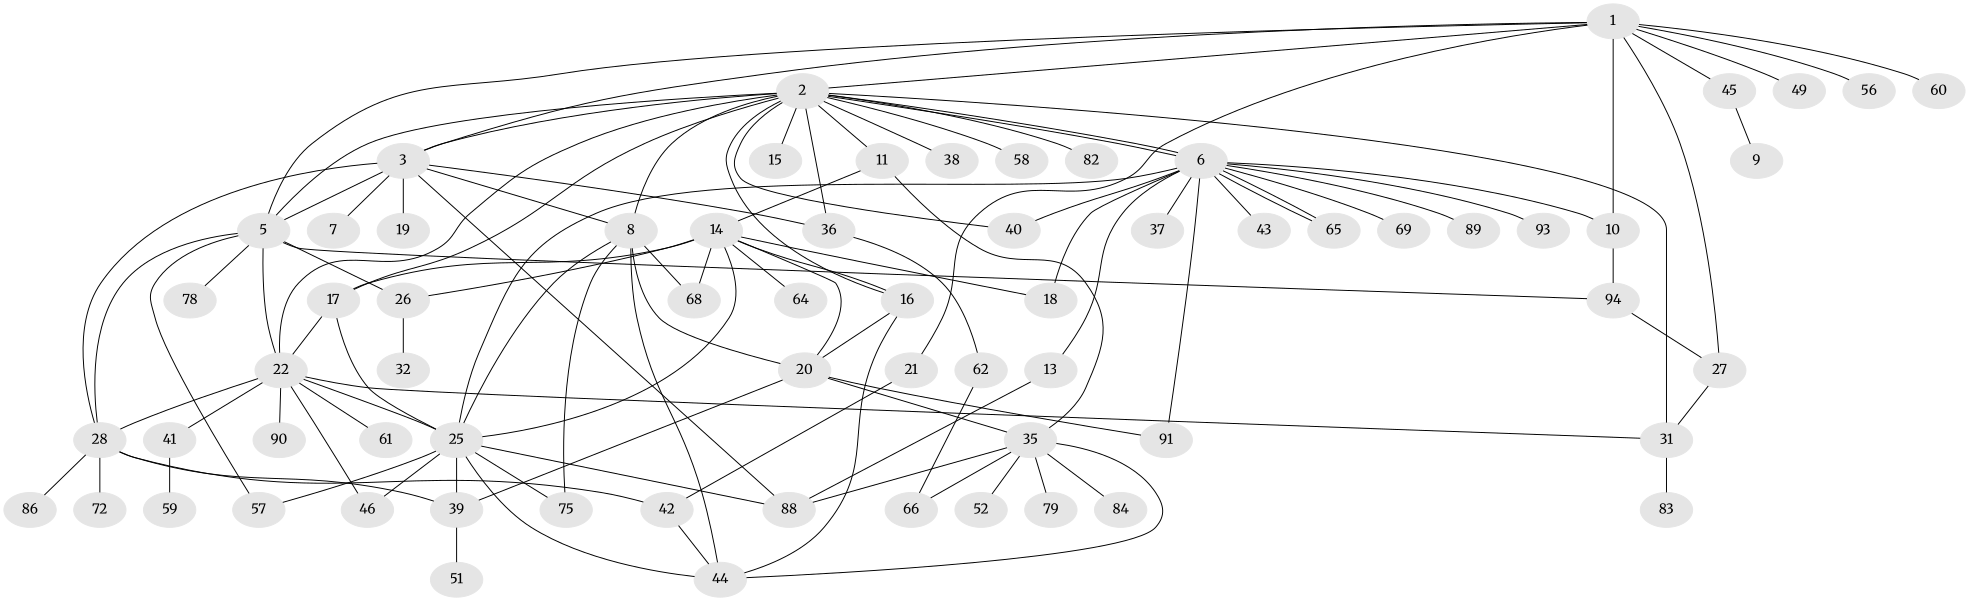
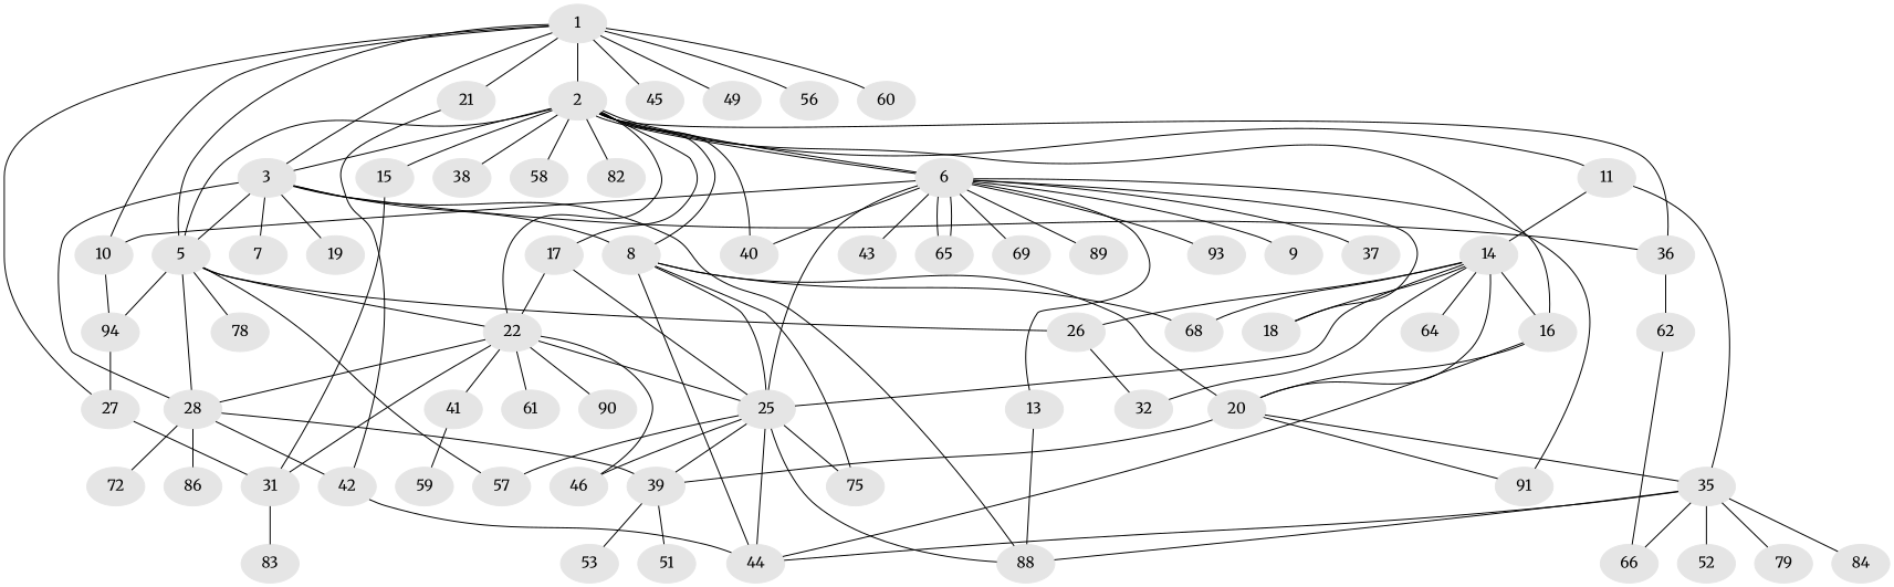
  graph {
    fontname=Merriweather
    node [color=gray90 fontname=Merriweather style=filled]
    edge [fontname=Merriweather]
    1 [super="+4"]
    2 [super="+92"]
    3 [super="+47"]
    5 [super="+12"]
    10
    21
    27 [super="+70"]
    45 [super="+54"]
    49
    56
    60
    6 [super="+67"]
    8 [super="+23"]
    11
    15
    16 [super="+30"]
    17 [super="+50"]
    22 [super="+33"]
    31 [super="+55"]
    36 [super="+71"]
    38
    40
    58
    82
    7
    19
    28 [super="+80"]
    88
    n29 [label=94]
    26 [super="+29"]
    57
    78
    42 [super="+77"]
    9
    13
    18
    25 [super="+74"]
    37
    43
    65 [super="+85"]
    69
    89
    91
    93
    20 [super="+34"]
    44 [super="+48"]
    68
    75
    14 [super="+76"]
    35 [super="+63"]
    41
    46
    61
    90
    83
    62
    39 [super="+73"]
    72
    86
    32
    64
    52 [super="+81"]
    66
    79
    84 [super="+87"]
    51
+   53
    59
    1 -- 2 [weight=2]
    1 -- 3
    1 -- 5
    1 -- 10
    1 -- 21
    1 -- 27
    1 -- 45
    1 -- 49
    1 -- 56
    1 -- 60
    2 -- 3
    2 -- 5 [weight=2]
    2 -- 6
    2 -- 6
    2 -- 8 [weight=2]
    2 -- 11
    2 -- 15
    2 -- 16
    2 -- 17
    2 -- 22
-   2 -- 31
+   15 -- 31
    2 -- 36
    2 -- 38
    2 -- 40
    2 -- 58
    2 -- 82
    3 -- 5
    3 -- 8
    3 -- 36
    3 -- 7
    3 -- 19
    3 -- 28
    3 -- 88
    5 -- 22
    5 -- 28
    5 -- n29
    5 -- 26
    5 -- 57
    5 -- 78
    10 -- n29
    21 -- 42
    27 -- 31
    6 -- 10
    6 -- 40 [weight=2]
-   45 -- 9
+   6 -- 9
    6 -- 13
    6 -- 18
    6 -- 25
    6 -- 37
    6 -- 43
    6 -- 65
    6 -- 65
    6 -- 69
    6 -- 89
    6 -- 91
    6 -- 93
    8 -- 25
    8 -- 20
    8 -- 44
    8 -- 68
    8 -- 75
    11 -- 14
    11 -- 35
    16 -- 20
    16 -- 44
    17 -- 22
    17 -- 25
    22 -- 31
    22 -- 28
    22 -- 25
    22 -- 41
    22 -- 46
    22 -- 61
    22 -- 90
    31 -- 83
    36 -- 62
    28 -- 42
    28 -- 39
    28 -- 72
    28 -- 86
    n29 -- 27
    26 -- 32
    42 -- 44
    13 -- 88
    25 -- 88
    25 -- 57
    25 -- 44
    25 -- 75
    25 -- 46
    25 -- 39
    20 -- 91
    20 -- 35
    20 -- 39
    14 -- 16
-   14 -- 17
+   14 -- 32
    14 -- 26
    14 -- 18
    14 -- 25
    14 -- 20
    14 -- 68
    14 -- 64
    35 -- 88
    35 -- 44
    35 -- 52
    35 -- 66
    35 -- 79
    35 -- 84
    41 -- 59
    62 -- 66
    39 -- 51
+   39 -- 53
  }
